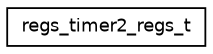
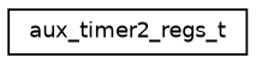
  digraph {
    rankdir=LR
-   n1 [color=black fillcolor=white fontname=Helvetica fontsize=10 height=0.2 label=regs_timer2_regs_t shape=record style=filled width=0.4]
+   n1 [color=black fillcolor=white fontname=Helvetica fontsize=10 height=0.2 label=aux_timer2_regs_t shape=record style=filled width=0.4]
  }
